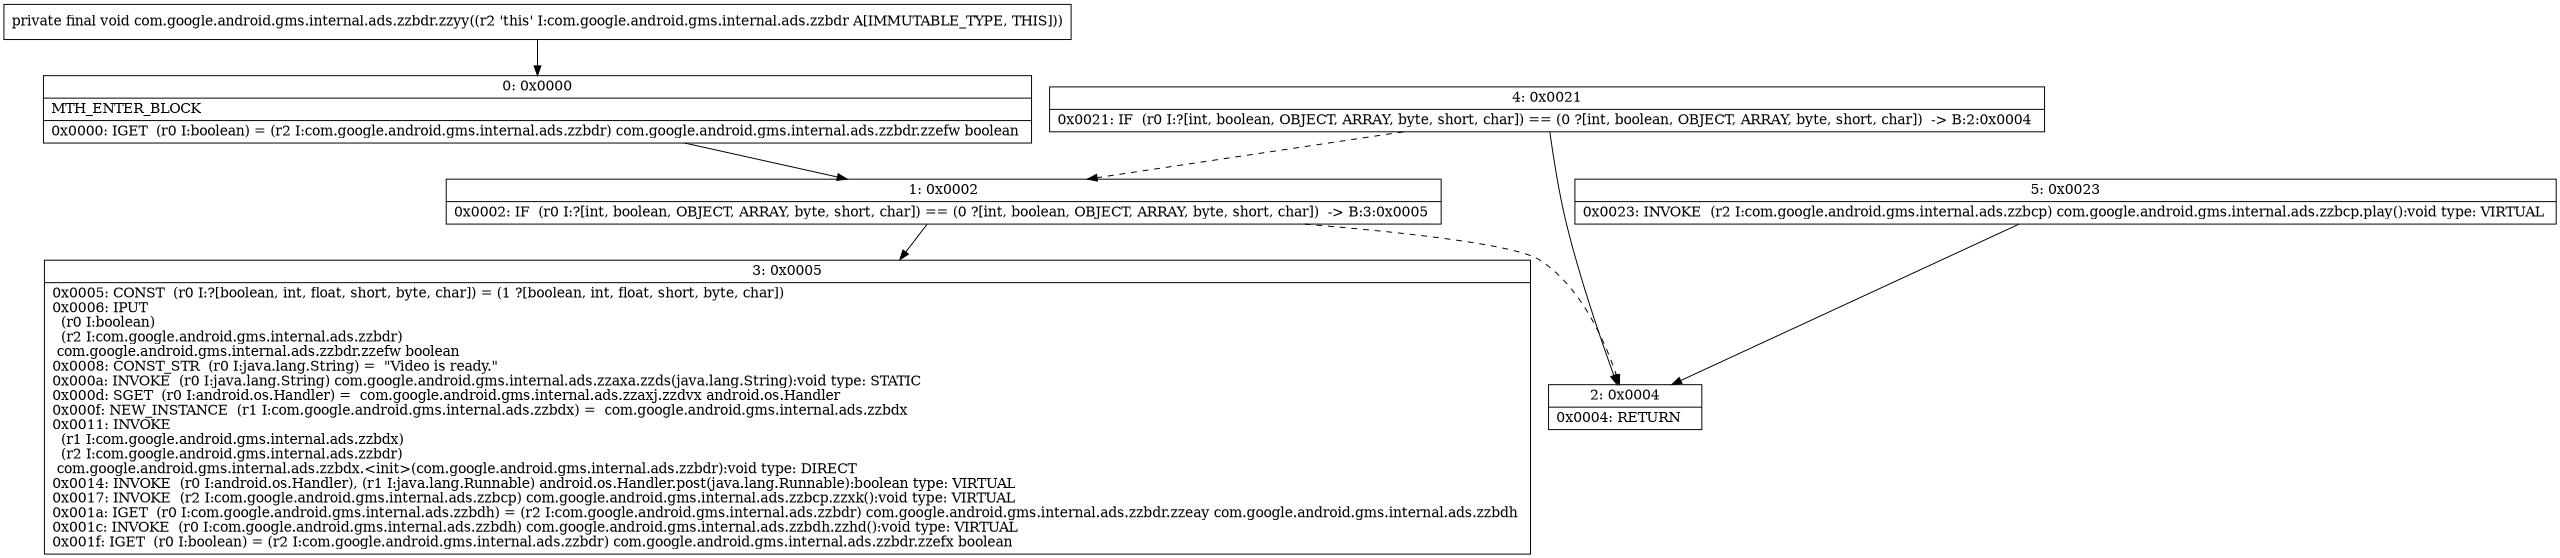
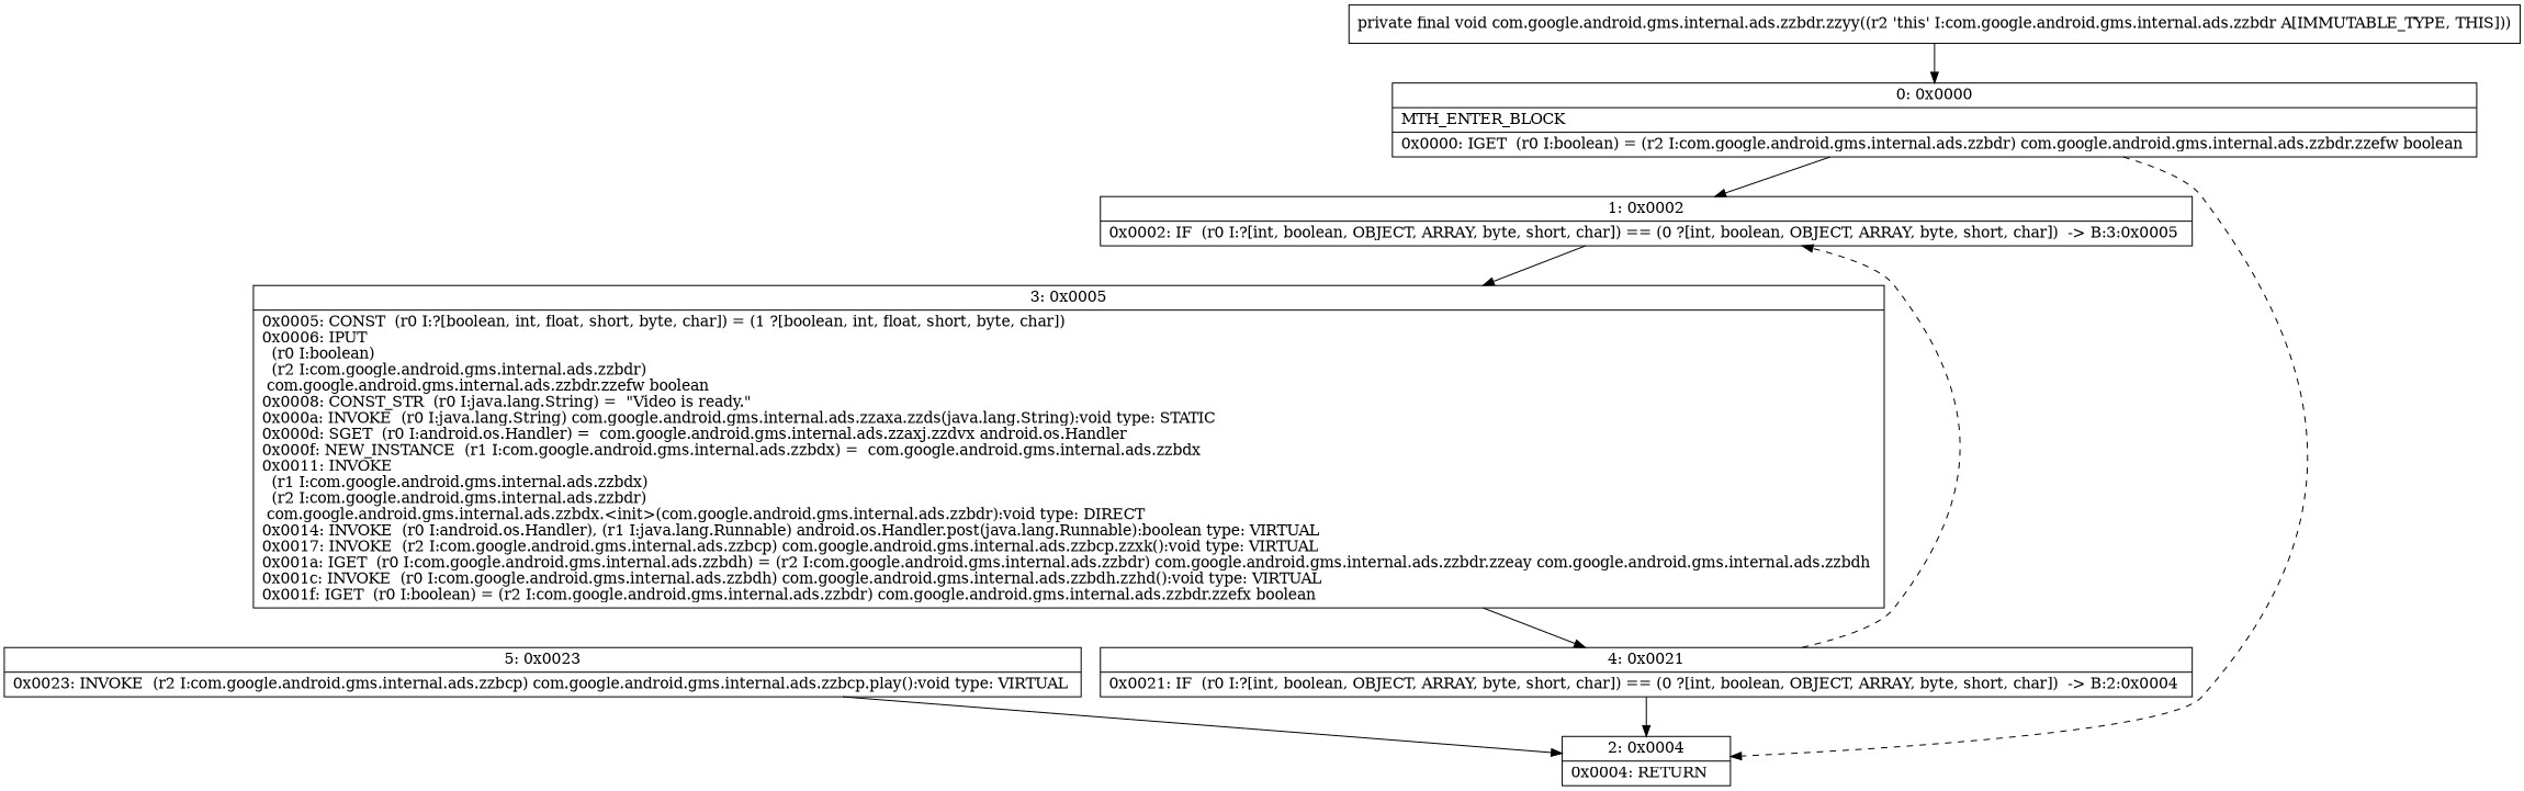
  digraph {
    node [shape=record]
    n1 [label="{0\:\ 0x0000|MTH_ENTER_BLOCK\l|0x0000: IGET  (r0 I:boolean) = (r2 I:com.google.android.gms.internal.ads.zzbdr) com.google.android.gms.internal.ads.zzbdr.zzefw boolean \l}"]
    n2 [label="{1\:\ 0x0002|0x0002: IF  (r0 I:?[int, boolean, OBJECT, ARRAY, byte, short, char]) == (0 ?[int, boolean, OBJECT, ARRAY, byte, short, char])  \-\> B:3:0x0005 \l}"]
    n3 [label="{2\:\ 0x0004|0x0004: RETURN   \l}"]
    n4 [label="{3\:\ 0x0005|0x0005: CONST  (r0 I:?[boolean, int, float, short, byte, char]) = (1 ?[boolean, int, float, short, byte, char]) \l0x0006: IPUT  \l  (r0 I:boolean)\l  (r2 I:com.google.android.gms.internal.ads.zzbdr)\l com.google.android.gms.internal.ads.zzbdr.zzefw boolean \l0x0008: CONST_STR  (r0 I:java.lang.String) =  \"Video is ready.\" \l0x000a: INVOKE  (r0 I:java.lang.String) com.google.android.gms.internal.ads.zzaxa.zzds(java.lang.String):void type: STATIC \l0x000d: SGET  (r0 I:android.os.Handler) =  com.google.android.gms.internal.ads.zzaxj.zzdvx android.os.Handler \l0x000f: NEW_INSTANCE  (r1 I:com.google.android.gms.internal.ads.zzbdx) =  com.google.android.gms.internal.ads.zzbdx \l0x0011: INVOKE  \l  (r1 I:com.google.android.gms.internal.ads.zzbdx)\l  (r2 I:com.google.android.gms.internal.ads.zzbdr)\l com.google.android.gms.internal.ads.zzbdx.\<init\>(com.google.android.gms.internal.ads.zzbdr):void type: DIRECT \l0x0014: INVOKE  (r0 I:android.os.Handler), (r1 I:java.lang.Runnable) android.os.Handler.post(java.lang.Runnable):boolean type: VIRTUAL \l0x0017: INVOKE  (r2 I:com.google.android.gms.internal.ads.zzbcp) com.google.android.gms.internal.ads.zzbcp.zzxk():void type: VIRTUAL \l0x001a: IGET  (r0 I:com.google.android.gms.internal.ads.zzbdh) = (r2 I:com.google.android.gms.internal.ads.zzbdr) com.google.android.gms.internal.ads.zzbdr.zzeay com.google.android.gms.internal.ads.zzbdh \l0x001c: INVOKE  (r0 I:com.google.android.gms.internal.ads.zzbdh) com.google.android.gms.internal.ads.zzbdh.zzhd():void type: VIRTUAL \l0x001f: IGET  (r0 I:boolean) = (r2 I:com.google.android.gms.internal.ads.zzbdr) com.google.android.gms.internal.ads.zzbdr.zzefx boolean \l}"]
    n5 [label="{4\:\ 0x0021|0x0021: IF  (r0 I:?[int, boolean, OBJECT, ARRAY, byte, short, char]) == (0 ?[int, boolean, OBJECT, ARRAY, byte, short, char])  \-\> B:2:0x0004 \l}"]
    n6 [label="{5\:\ 0x0023|0x0023: INVOKE  (r2 I:com.google.android.gms.internal.ads.zzbcp) com.google.android.gms.internal.ads.zzbcp.play():void type: VIRTUAL \l}"]
    n7 [label="{private final void com.google.android.gms.internal.ads.zzbdr.zzyy((r2 'this' I:com.google.android.gms.internal.ads.zzbdr A[IMMUTABLE_TYPE, THIS])) }"]
    n1 -> n2
-   n2 -> n3 [style=dashed]
+   n1 -> n3 [style=dashed]
    n2 -> n4
+   n4 -> n5
    n5 -> n2 [style=dashed]
    n5 -> n3
    n6 -> n3
    n7 -> n1
  }
